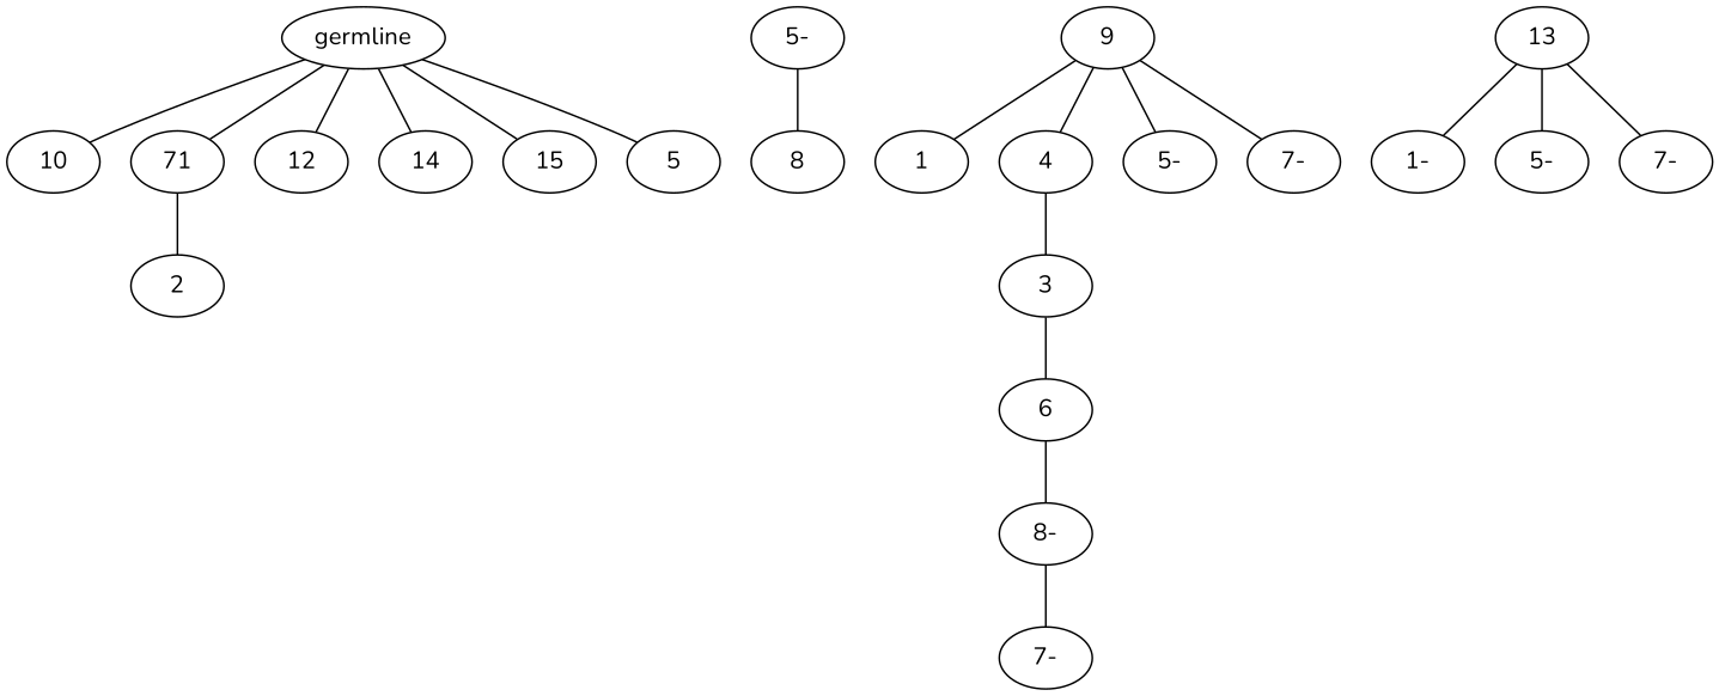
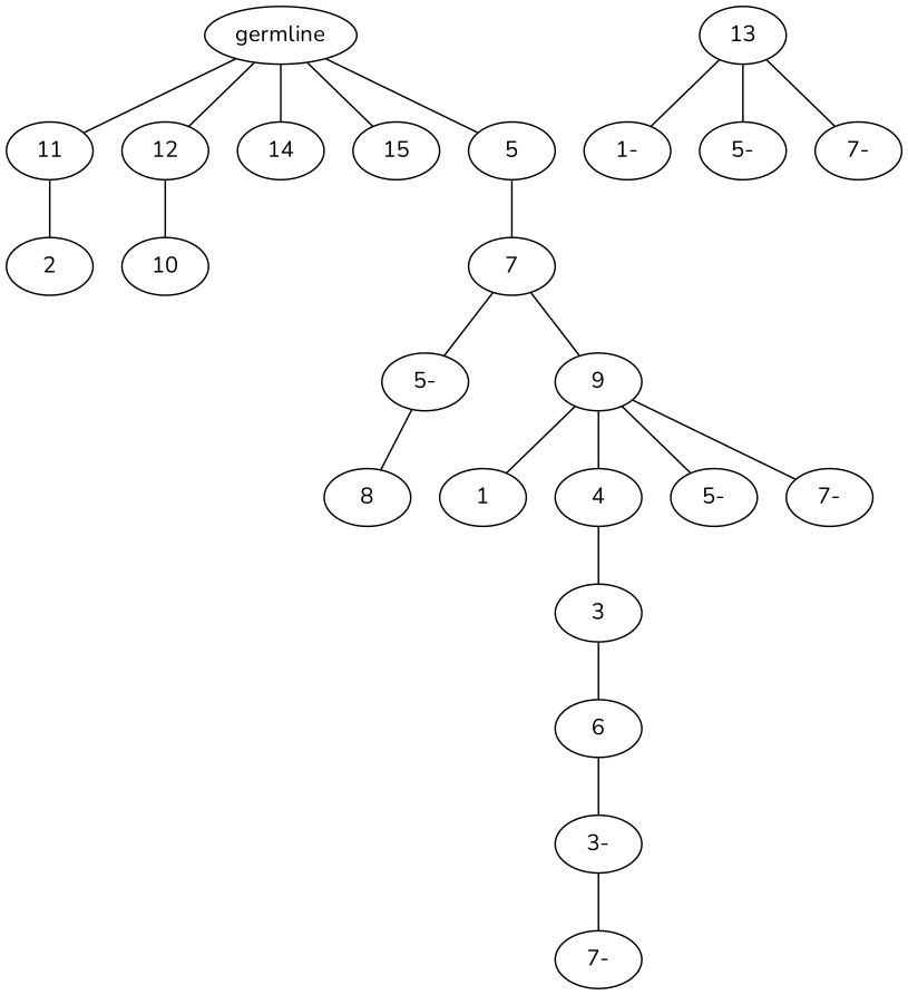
  graph {
    fontname=Nunito
    node [fontname=Nunito]
    edge [fontname=Nunito]
    n1 [label=germline]
    n2 [label=10]
-   n3 [label=71]
+   n3 [label=11]
    n4 [label=12]
    n5 [label=14]
    n6 [label=15]
    n7 [label=5]
    n8 [label=2]
+   n9 [label=7]
    n10 [label="5-"]
    n11 [label=9]
    n12 [label=8]
    n13 [label=1]
    n14 [label=4]
    n15 [label="5-"]
    n16 [label="7-"]
    n17 [label=3]
    n18 [label=13]
    n19 [label="1-"]
    n20 [label="5-"]
    n21 [label="7-"]
    n22 [label=6]
-   n23 [label="8-"]
+   n23 [label="3-"]
    n24 [label="7-"]
-   n1 -- n2
+   n4 -- n2
    n1 -- n3
    n1 -- n4
    n1 -- n5
    n1 -- n6
    n1 -- n7
    n3 -- n8
+   n7 -- n9
+   n9 -- n10
+   n9 -- n11
    n10 -- n12
    n11 -- n13
    n11 -- n14
    n11 -- n15
    n11 -- n16
    n14 -- n17
    n17 -- n22
    n18 -- n19
    n18 -- n20
    n18 -- n21
    n22 -- n23
    n23 -- n24
  }
